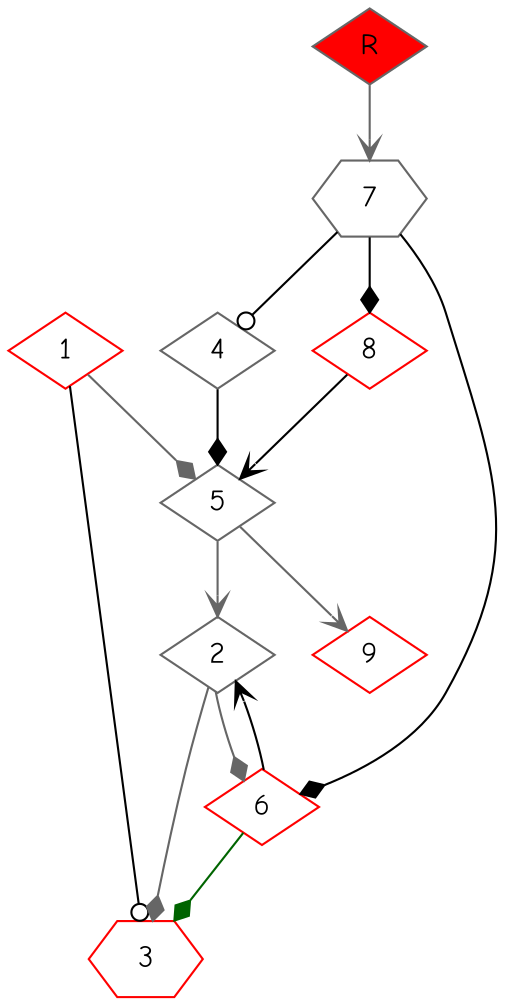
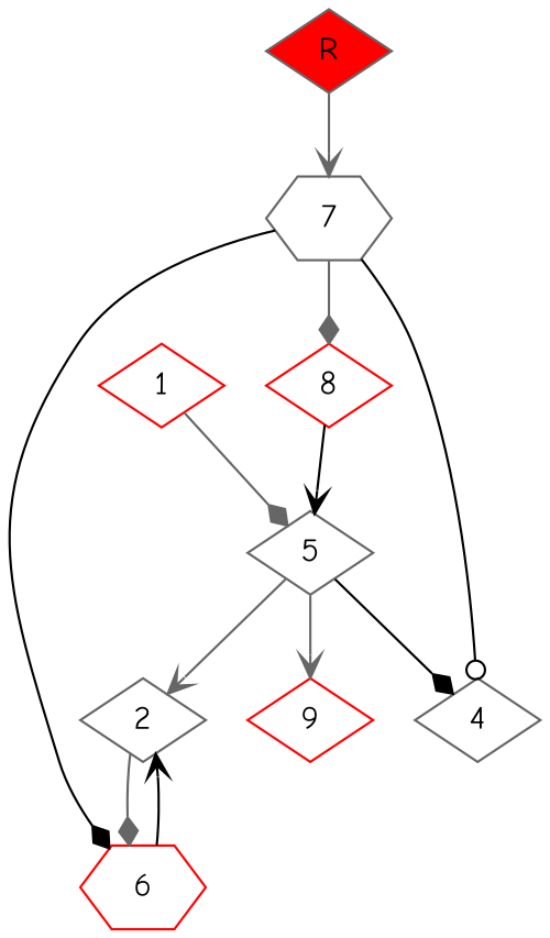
  digraph {
    fontname="Comic Neue"
    node [color=red fontname="Comic Neue" shape=diamond]
    edge [arrowhead=diamond color=gray40 fontname="Comic Neue"]
    1
-   3 [shape=hexagon]
    5 [color=gray40]
    2 [color=gray40]
-   6
+   6 [shape=hexagon]
    4 [color=gray40]
    9
    7 [color=gray40 shape=hexagon]
    8
    R [color=gray40 fillcolor="#ff0000" style=filled]
-   1 -> 3 [arrowhead=odot color=black]
    1 -> 5
    5 -> 2 [arrowhead=vee]
    5 -> 9 [arrowhead=vee]
-   2 -> 3
    2 -> 6
-   6 -> 3 [color=darkgreen]
    6 -> 2 [arrowhead=vee color=black]
-   4 -> 5 [color=black]
+   5 -> 4 [color=black]
    7 -> 6 [color=black]
    7 -> 4 [arrowhead=odot color=black]
-   7 -> 8 [color=black]
+   7 -> 8
    8 -> 5 [arrowhead=vee color=black]
    R -> 7 [arrowhead=vee]
  }
